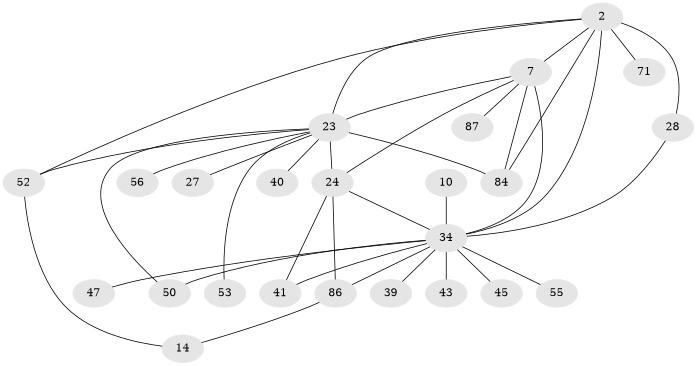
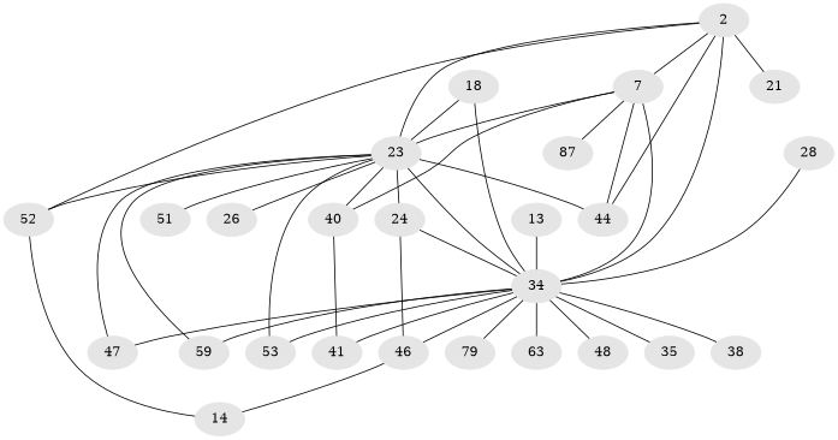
  graph {
    node [color=gray90 style=filled]
    n1 [label=2 super="+1"]
    7 [super="+5"]
-   21 [label=71]
+   21
    23 [super="+20+10"]
    28
    34 [super="+22+32+31+29+9+3"]
-   44 [super="+41+36" label=84]
+   44 [super="+41+36"]
    52 [super="+11"]
    n9 [label=87]
    40 [super="+19"]
    24 [super="+16"]
-   26 [label=27]
+   26
    47
-   50 [super="+37"]
-   51 [label=56]
+   50 [super="+37" label=59]
+   51
    53 [super="+49+12"]
-   46 [super="+25" label=86]
-   35 [label=55]
-   39
+   46 [super="+25"]
+   35
+   38
+   39 [label=79]
    n21 [label=41]
-   43
-   45 [super="+30"]
+   43 [label=63]
+   45 [super="+30" label=48]
    n24 [label=14]
-   13 [label=10]
+   13
+   18
    n1 -- 7 [weight=4]
    n1 -- 21 [weight=2]
    n1 -- 23 [weight=4]
-   n1 -- 28
    n1 -- 34 [weight=9]
    n1 -- 44
    n1 -- 52 [weight=2]
    7 -- 23 [weight=5]
    7 -- 34 [weight=9]
    7 -- 44
    7 -- n9 [weight=2]
-   7 -- 24 [weight=2]
+   7 -- 40 [weight=2]
+   23 -- 34 [weight=14]
    23 -- 44 [weight=4]
    23 -- 52
    23 -- 40
    23 -- 24
    23 -- 26
+   23 -- 47
    23 -- 50
    23 -- 51
    23 -- 53 [weight=3]
    28 -- 34
    34 -- 47
    34 -- 50 [weight=2]
+   34 -- 53
    34 -- 46 [weight=2]
    34 -- 35 [weight=2]
+   34 -- 38 [weight=2]
    34 -- 39 [weight=2]
    34 -- n21
    34 -- 43 [weight=2]
    34 -- 45 [weight=3]
    52 -- n24
-   24 -- n21
+   40 -- n21
    24 -- 34 [weight=2]
    24 -- 46
    46 -- n24
    13 -- 34 [weight=2]
+   18 -- 23
+   18 -- 34
  }
